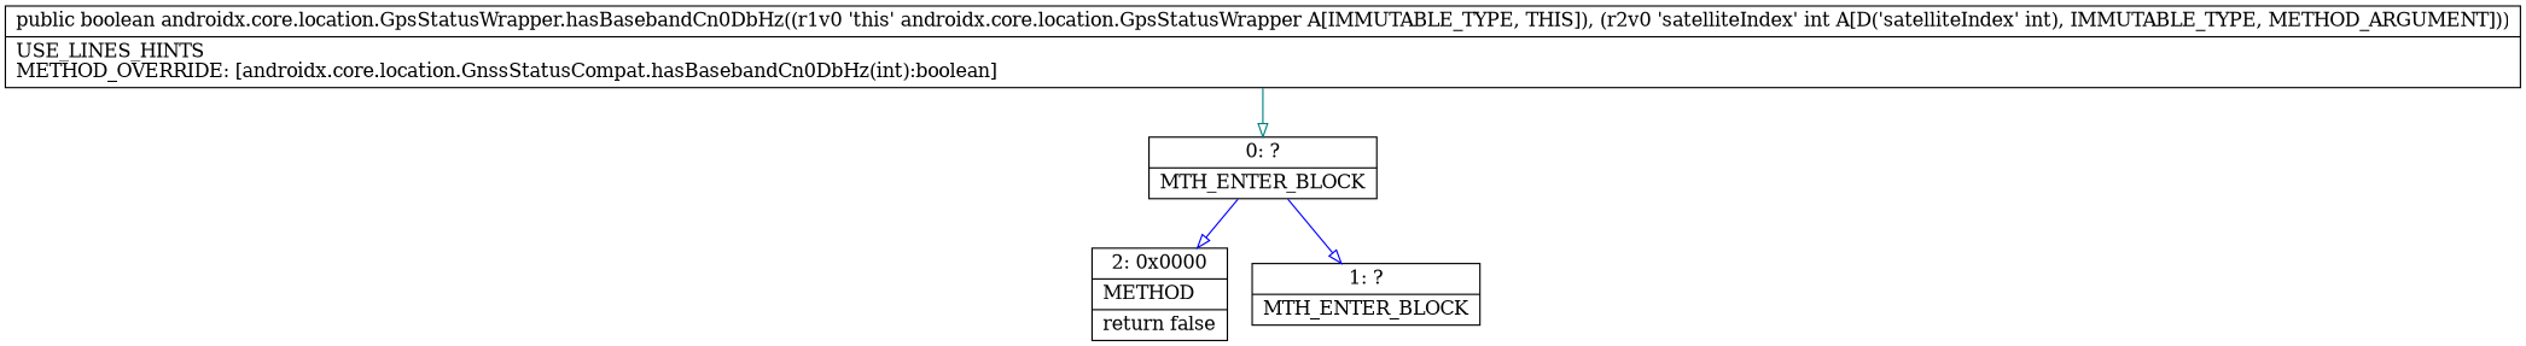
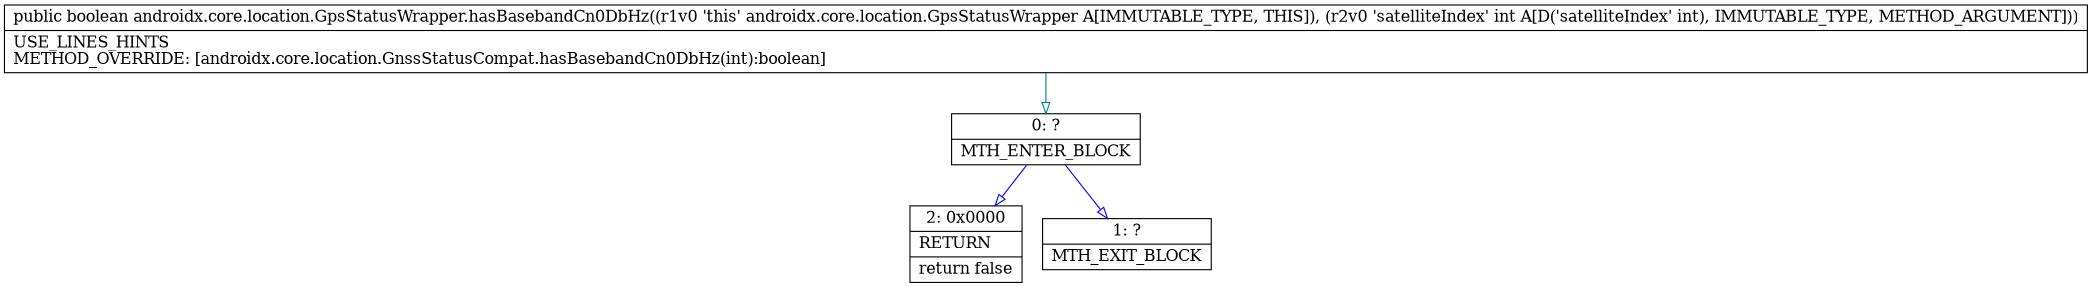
  digraph {
    node [shape=record]
    edge [arrowhead=onormal color=blue]
    n1 [label="{0\:\ ?|MTH_ENTER_BLOCK\l}"]
-   n2 [label="{2\:\ 0x0000|METHOD\l|return false\l}"]
-   n3 [label="{1\:\ ?|MTH_ENTER_BLOCK\l}"]
+   n2 [label="{2\:\ 0x0000|RETURN\l|return false\l}"]
+   n3 [label="{1\:\ ?|MTH_EXIT_BLOCK\l}"]
    n4 [label="{public boolean androidx.core.location.GpsStatusWrapper.hasBasebandCn0DbHz((r1v0 'this' androidx.core.location.GpsStatusWrapper A[IMMUTABLE_TYPE, THIS]), (r2v0 'satelliteIndex' int A[D('satelliteIndex' int), IMMUTABLE_TYPE, METHOD_ARGUMENT]))  | USE_LINES_HINTS\lMETHOD_OVERRIDE: [androidx.core.location.GnssStatusCompat.hasBasebandCn0DbHz(int):boolean]\l}"]
    n1 -> n2
    n1 -> n3
    n4 -> n1 [color=teal]
  }
